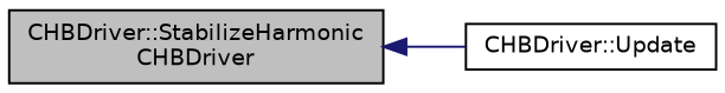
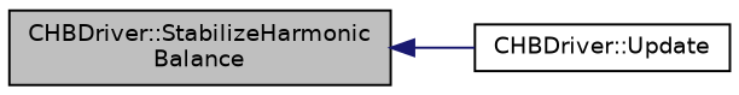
  digraph {
    rankdir=LR
    node [color=black fontname=Helvetica fontsize=10 shape=record style=filled]
-   n1 [fillcolor=grey75 fontcolor=black height=0.2 label="CHBDriver::StabilizeHarmonic\lCHBDriver" width=0.4]
+   n1 [fillcolor=grey75 fontcolor=black height=0.2 label="CHBDriver::StabilizeHarmonic\lBalance" width=0.4]
    n2 [fillcolor=white height=0.2 label="CHBDriver::Update" width=0.4]
    n1 -> n2 [color=midnightblue dir=back fontname=Helvetica fontsize=10 labelfontname=Helvetica labelfontsize=10 style=solid]
  }
